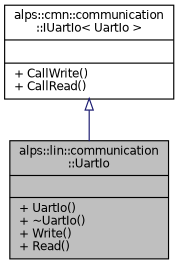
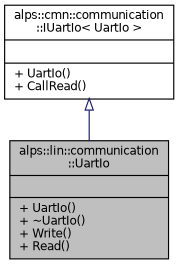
  digraph {
    node [color=black fontname=Helvetica fontsize=10 shape=record style=filled]
    n1 [fillcolor=grey75 fontcolor=black height=0.2 label="{alps::lin::communication\l::UartIo\n||+ UartIo()\l+ ~UartIo()\l+ Write()\l+ Read()\l}" width=0.4]
-   n2 [fillcolor=white height=0.2 label="{alps::cmn::communication\l::IUartIo\< UartIo \>\n||+ CallWrite()\l+ CallRead()\l}" width=0.4]
+   n2 [fillcolor=white height=0.2 label="{alps::cmn::communication\l::IUartIo\< UartIo \>\n||+ UartIo()\l+ CallRead()\l}" width=0.4]
    n2 -> n1 [arrowtail=onormal color=midnightblue dir=back fontname=Helvetica fontsize=10 labelfontname=Helvetica labelfontsize=10 style=solid]
  }
